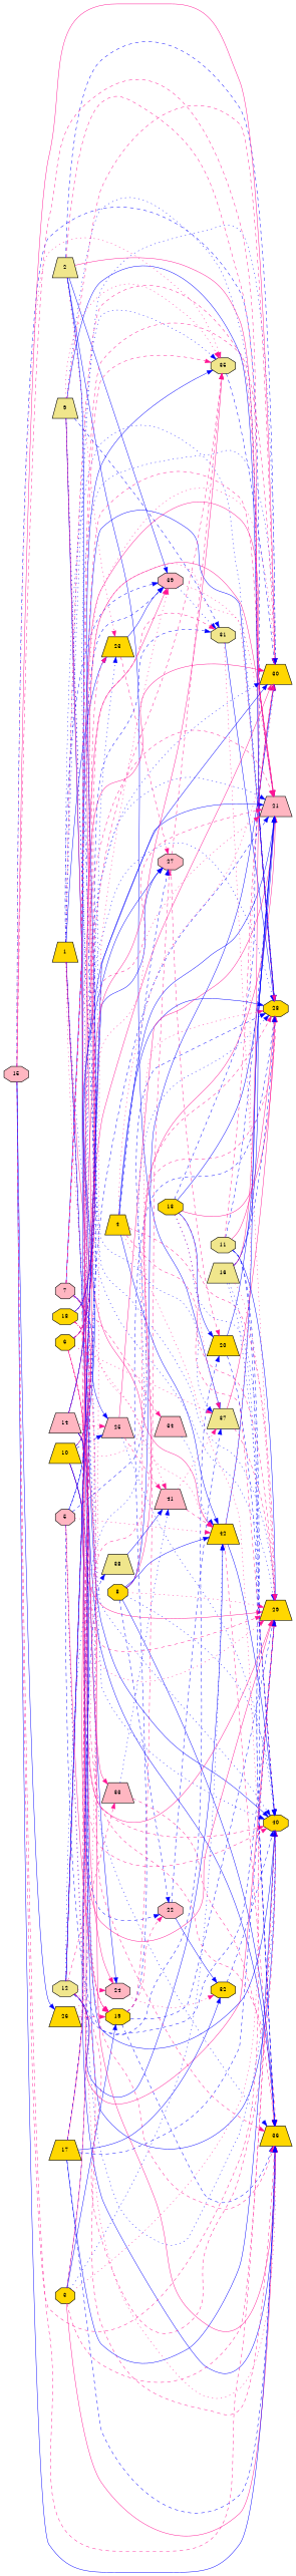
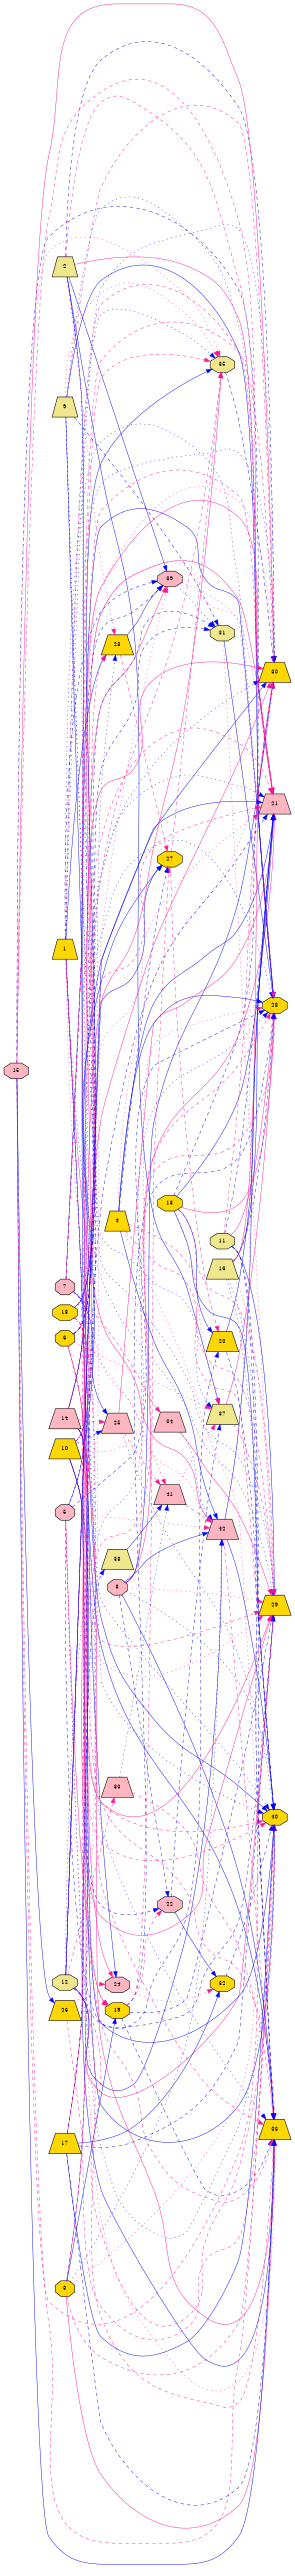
  digraph {
    rankdir=LR
    node [fillcolor=gold fontsize=9 shape=trapezium style=filled]
    edge [color=blue penwidth=0.8 style=dashed]
    1 [height=0.2 width=0.2]
    28 [height=0.2 shape=octagon width=0.2]
    36 [height=0.2 width=0.2]
    21 [fillcolor=lightpink height=0.2 width=0.2]
    29 [height=0.2 width=0.2]
    30 [height=0.2 width=0.2]
    40 [height=0.2 shape=octagon width=0.2]
    23 [height=0.2 width=0.2]
    24 [fillcolor=lightpink height=0.2 shape=octagon width=0.2]
    35 [fillcolor=khaki height=0.2 shape=octagon width=0.2]
    39 [fillcolor=lightpink height=0.2 shape=octagon width=0.2]
    41 [fillcolor=lightpink height=0.2 width=0.2]
-   42 [height=0.2 width=0.2]
-   27 [fillcolor=lightpink height=0.2 shape=octagon width=0.2]
+   42 [fillcolor=lightpink height=0.2 width=0.2]
+   27 [height=0.2 shape=octagon width=0.2]
    32 [height=0.2 shape=octagon width=0.2]
    31 [fillcolor=khaki height=0.2 shape=octagon width=0.2]
    37 [fillcolor=khaki height=0.2 width=0.2]
    2 [fillcolor=khaki height=0.2 width=0.2]
    3 [height=0.2 shape=octagon width=0.2]
    19 [height=0.2 shape=octagon width=0.2]
    22 [fillcolor=lightpink height=0.2 shape=octagon width=0.2]
    4 [height=0.2 width=0.2]
    20 [height=0.2 width=0.2]
    5 [fillcolor=lightpink height=0.2 shape=octagon width=0.2]
    6 [height=0.2 shape=octagon width=0.2]
    7 [fillcolor=lightpink height=0.2 shape=octagon width=0.2]
    25 [fillcolor=lightpink height=0.2 width=0.2]
    34 [fillcolor=lightpink height=0.2 width=0.2]
-   8 [height=0.2 shape=octagon width=0.2]
+   8 [fillcolor=lightpink height=0.2 shape=octagon width=0.2]
    9 [fillcolor=khaki height=0.2 width=0.2]
    33 [fillcolor=lightpink height=0.2 width=0.2]
    10 [height=0.2 width=0.2]
    11 [fillcolor=khaki height=0.2 shape=octagon width=0.2]
    12 [fillcolor=khaki height=0.2 shape=octagon width=0.2]
    13 [height=0.2 shape=octagon width=0.2]
    14 [fillcolor=lightpink height=0.2 width=0.2]
    15 [fillcolor=lightpink height=0.2 shape=octagon width=0.2]
    26 [height=0.2 width=0.2]
    16 [fillcolor=khaki height=0.2 width=0.2]
    17 [height=0.2 width=0.2]
    38 [fillcolor=khaki height=0.2 width=0.2]
    18 [height=0.2 shape=octagon width=0.2]
    1 -> 28 [style=dotted]
    1 -> 36 [color=deeppink]
    1 -> 21 [color=deeppink]
    1 -> 29 [style=dotted]
    1 -> 30 [style=dotted]
    1 -> 40 [style=dotted]
    1 -> 23 [style=solid]
    1 -> 24 [style=solid]
    1 -> 35 [style=dotted]
    1 -> 39
    1 -> 41 [color=deeppink style=dotted]
    1 -> 42 [color=deeppink style=solid]
    23 -> 39 [style=solid]
    23 -> 27 [color=deeppink]
    24 -> 32 [color=deeppink style=dotted]
    35 -> 30
    39 -> 21 [color=deeppink style=dotted]
    39 -> 31 [style=dotted]
    41 -> 42 [color=deeppink]
    41 -> 37 [color=deeppink style=dotted]
    42 -> 36 [color=deeppink]
    42 -> 21 [style=solid]
    42 -> 30 [color=deeppink style=dotted]
    42 -> 40 [style=solid]
    27 -> 35 [color=deeppink]
    27 -> 20 [color=deeppink]
    32 -> 40
    31 -> 28 [style=solid]
    31 -> 29 [color=deeppink style=dotted]
    37 -> 28 [color=deeppink style=solid]
    37 -> 29 [color=deeppink]
    2 -> 28 [color=deeppink style=solid]
    2 -> 36 [style=solid]
    2 -> 21 [color=deeppink]
    2 -> 30
    2 -> 40 [style=dotted]
    2 -> 23 [color=deeppink style=dotted]
    2 -> 39 [style=solid]
    2 -> 37 [style=solid]
    3 -> 36 [color=deeppink style=solid]
    3 -> 21
    3 -> 29 [color=deeppink style=dotted]
    3 -> 30 [color=deeppink style=solid]
    3 -> 40 [color=deeppink]
    3 -> 42 [style=dotted]
    3 -> 19 [style=solid]
    19 -> 28
    19 -> 36
    19 -> 29
    19 -> 27 [color=deeppink]
    19 -> 22 [color=deeppink]
    22 -> 32 [style=solid]
    22 -> 37
    4 -> 28 [style=solid]
    4 -> 36 [color=deeppink style=dotted]
    4 -> 21 [style=solid]
    4 -> 29 [color=deeppink]
    4 -> 30 [color=deeppink style=dotted]
    4 -> 40 [color=deeppink]
    4 -> 42 [style=solid]
    4 -> 27
    20 -> 36
    20 -> 21 [style=solid]
    5 -> 28
    5 -> 36 [color=deeppink style=dotted]
    5 -> 21 [style=solid]
    5 -> 29
    5 -> 30 [style=dotted]
    5 -> 40 [style=dotted]
    5 -> 23 [style=dotted]
    5 -> 42 [color=deeppink style=dotted]
    5 -> 19 [color=deeppink style=solid]
    6 -> 36 [color=deeppink]
    6 -> 21 [color=deeppink style=solid]
    6 -> 29 [color=deeppink style=dotted]
    6 -> 30 [color=deeppink style=dotted]
    6 -> 23 [color=deeppink]
    6 -> 24 [color=deeppink style=solid]
    6 -> 39
-   6 -> 31 [color=deeppink]
+   6 -> 31
    6 -> 37 [color=deeppink style=dotted]
    6 -> 19 [color=deeppink style=dotted]
    7 -> 28 [style=solid]
    7 -> 36 [style=dotted]
    7 -> 21 [color=deeppink]
-   7 -> 29 [color=deeppink style=solid]
+   34 -> 29 [color=deeppink style=solid]
    7 -> 30 [color=deeppink]
    7 -> 40 [color=deeppink]
    7 -> 35 [color=deeppink]
    7 -> 25 [style=solid]
    7 -> 34 [color=deeppink]
    25 -> 21 [color=deeppink style=solid]
    25 -> 40 [style=dotted]
    25 -> 41 [color=deeppink]
    34 -> 42 [style=dotted]
    8 -> 28 [color=deeppink]
    8 -> 36 [style=solid]
    8 -> 21 [color=deeppink style=solid]
    8 -> 29 [color=deeppink style=dotted]
    8 -> 30 [style=solid]
    8 -> 40 [style=dotted]
    8 -> 42 [style=solid]
    8 -> 22
    9 -> 28 [style=solid]
    9 -> 21 [style=dotted]
    9 -> 29 [style=dotted]
    9 -> 30 [color=deeppink]
    9 -> 40 [style=solid]
    9 -> 35 [color=deeppink style=dotted]
    9 -> 31
    9 -> 37 [style=dotted]
-   9 -> 33 [color=deeppink style=solid]
    33 -> 36 [color=deeppink]
    33 -> 41 [style=dotted]
    10 -> 28 [color=deeppink style=dotted]
    10 -> 36 [style=solid]
    10 -> 21 [style=dotted]
    10 -> 29 [color=deeppink style=solid]
    10 -> 30 [color=deeppink style=solid]
    10 -> 40 [style=solid]
    10 -> 31
    10 -> 25
    11 -> 28 [color=deeppink style=solid]
    11 -> 36
    11 -> 21
    11 -> 29 [style=solid]
    11 -> 30 [color=deeppink]
    11 -> 40
    12 -> 28 [style=dotted]
    12 -> 36 [color=deeppink]
    12 -> 21 [color=deeppink]
    12 -> 29 [color=deeppink style=solid]
    12 -> 30 [style=solid]
    12 -> 40 [color=deeppink]
    12 -> 24 [color=deeppink style=dotted]
    12 -> 35 [color=deeppink]
    12 -> 42 [style=solid]
    12 -> 27 [style=solid]
    12 -> 19 [color=deeppink style=dotted]
    12 -> 20
    12 -> 33 [color=deeppink]
    13 -> 28 [color=deeppink style=solid]
    13 -> 21 [style=solid]
    13 -> 29 [color=deeppink]
    13 -> 30
-   13 -> 40 [style=dotted]
+   13 -> 40 [style=solid]
    13 -> 37 [color=deeppink style=dotted]
    13 -> 20 [style=solid]
    14 -> 28 [style=dotted]
    14 -> 36 [color=deeppink style=solid]
    14 -> 21 [color=deeppink]
    14 -> 29 [color=deeppink style=solid]
    14 -> 40 [style=solid]
    14 -> 39 [color=deeppink style=solid]
    14 -> 27 [style=solid]
    14 -> 22
    14 -> 25 [color=deeppink]
    15 -> 28
    15 -> 36 [style=solid]
    15 -> 21 [color=deeppink]
    15 -> 29 [color=deeppink]
    15 -> 30 [color=deeppink style=solid]
    15 -> 40 [color=deeppink]
    15 -> 35 [color=deeppink style=dotted]
    15 -> 26 [style=solid]
-   26 -> 19 [color=deeppink]
+   26 -> 40 [color=deeppink]
    26 -> 39 [color=deeppink style=dotted]
    16 -> 28
    16 -> 36 [style=dotted]
    16 -> 21 [style=solid]
    16 -> 29 [color=deeppink style=dotted]
    16 -> 30 [color=deeppink style=solid]
    16 -> 40 [style=dotted]
    17 -> 28 [color=deeppink]
    17 -> 36
    17 -> 21 [color=deeppink style=dotted]
    17 -> 29
    17 -> 40 [style=solid]
    17 -> 35 [color=deeppink style=solid]
    17 -> 32 [style=solid]
    17 -> 38
    38 -> 41 [style=solid]
    18 -> 28 [color=deeppink style=dotted]
    18 -> 36 [color=deeppink]
    18 -> 21 [color=deeppink style=solid]
    18 -> 29 [color=deeppink]
    18 -> 30 [style=dotted]
    18 -> 40 [color=deeppink]
    18 -> 35 [style=solid]
    18 -> 42 [color=deeppink style=dotted]
    18 -> 19 [color=deeppink style=dotted]
  }
